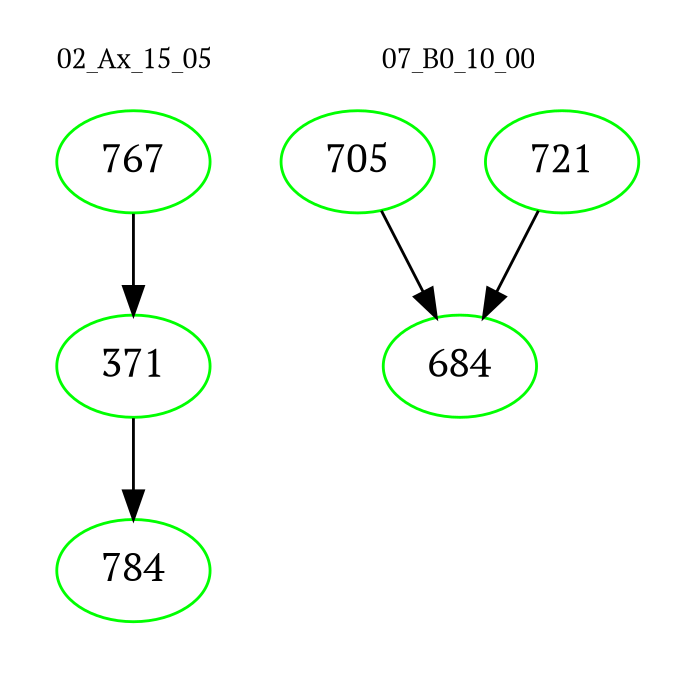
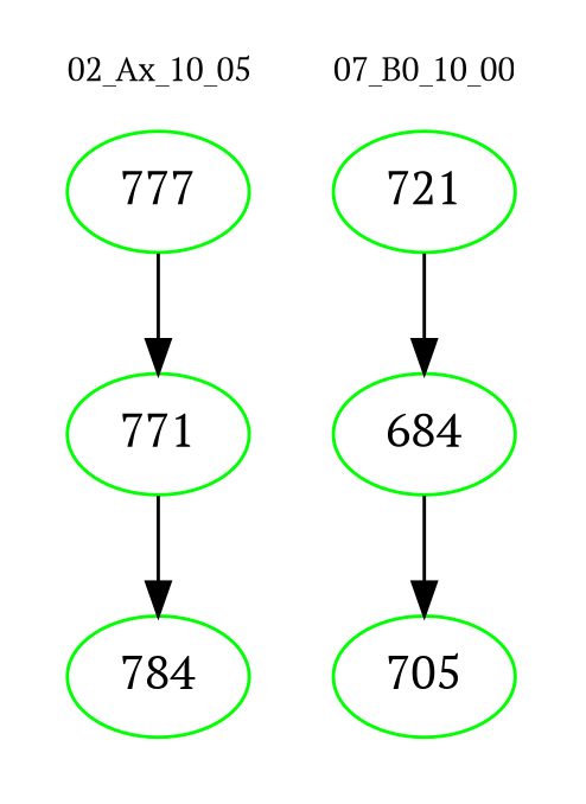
  digraph {
    fontname="PT Serif"
    node [color=green fontname="PT Serif"]
    edge [color=black fontname="PT Serif"]
-   n1 [label=767]
-   n2 [label=371]
+   n1 [label=777]
+   n2 [label=771]
    n3 [label=784]
    n4 [label=721]
    n5 [label=684]
    n6 [label=705]
    subgraph cluster_1 {
      color=white
      fontsize=10
-     label="02_Ax_15_05"
+     label="02_Ax_10_05"
      n1
      n2
      n3
    }
    subgraph cluster_2 {
      color=white
      fontsize=10
      label="07_B0_10_00"
      n4
      n5
      n6
    }
    n1 -> n2
    n2 -> n3
    n4 -> n5
-   n6 -> n5
+   n5 -> n6
  }
